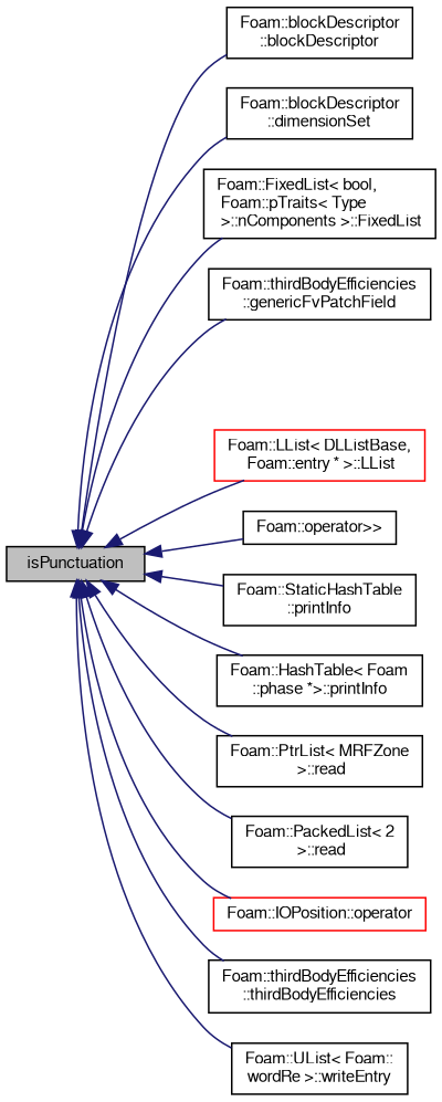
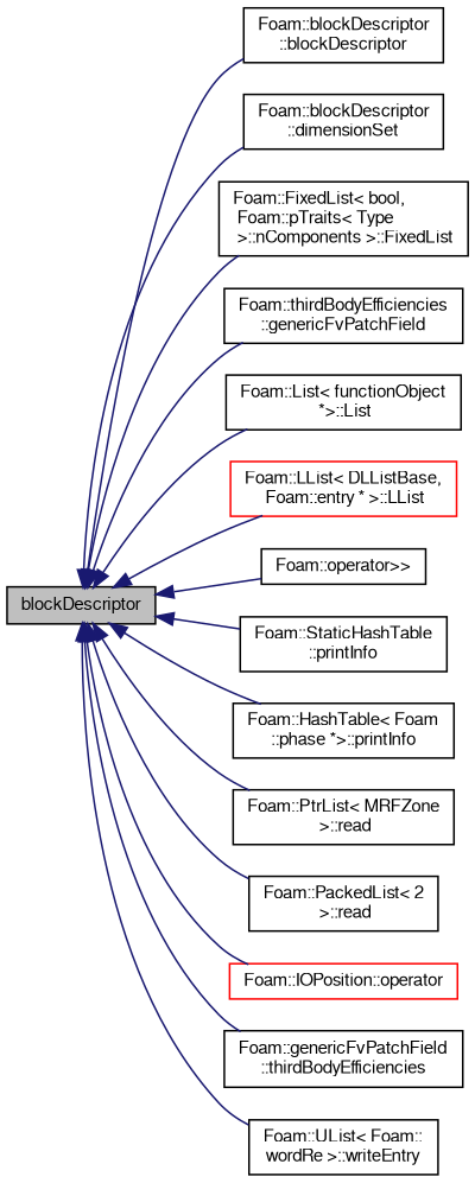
  digraph {
    rankdir=LR
    node [color=black fontname=FreeSans fontsize=10 shape=record]
    edge [color=midnightblue dir=back fontname=FreeSans fontsize=10 labelfontname=FreeSans labelfontsize=10 style=solid]
-   n1 [fillcolor=grey75 fontcolor=black height=0.2 label=isPunctuation style=filled width=0.4]
+   n1 [fillcolor=grey75 fontcolor=black height=0.2 label=blockDescriptor style=filled width=0.4]
    n2 [height=0.2 label="Foam::blockDescriptor\l::blockDescriptor" width=0.4]
    n3 [height=0.2 label="Foam::blockDescriptor\l::dimensionSet" width=0.4]
    n4 [height=0.2 label="Foam::FixedList\< bool,\l Foam::pTraits\< Type\l \>::nComponents \>::FixedList" width=0.4]
    n5 [height=0.2 label="Foam::thirdBodyEfficiencies\l::genericFvPatchField" width=0.4]
+   n6 [height=0.2 label="Foam::List\< functionObject\l *\>::List" width=0.4]
    n7 [color=red height=0.2 label="Foam::LList\< DLListBase,\l Foam::entry * \>::LList" width=0.4]
    n8 [height=0.2 label="Foam::operator\>\>" width=0.4]
    n9 [height=0.2 label="Foam::StaticHashTable\l::printInfo" width=0.4]
    n10 [height=0.2 label="Foam::HashTable\< Foam\l::phase *\>::printInfo" width=0.4]
    n11 [height=0.2 label="Foam::PtrList\< MRFZone\l \>::read" width=0.4]
    n12 [height=0.2 label="Foam::PackedList\< 2\l \>::read" width=0.4]
    n13 [color=red height=0.2 label="Foam::IOPosition::operator" width=0.4]
-   n14 [height=0.2 label="Foam::thirdBodyEfficiencies\l::thirdBodyEfficiencies" width=0.4]
+   n14 [height=0.2 label="Foam::genericFvPatchField\l::thirdBodyEfficiencies" width=0.4]
    n15 [height=0.2 label="Foam::UList\< Foam::\lwordRe \>::writeEntry" width=0.4]
    n1 -> n2
    n1 -> n3
    n1 -> n4
    n1 -> n5
+   n1 -> n6
    n1 -> n7
    n1 -> n8
    n1 -> n9
    n1 -> n10
    n1 -> n11
    n1 -> n12
    n1 -> n13
    n1 -> n14
    n1 -> n15
  }
